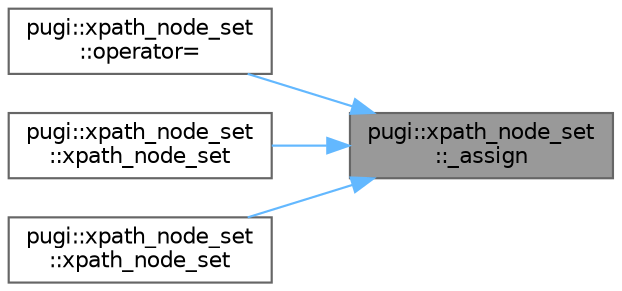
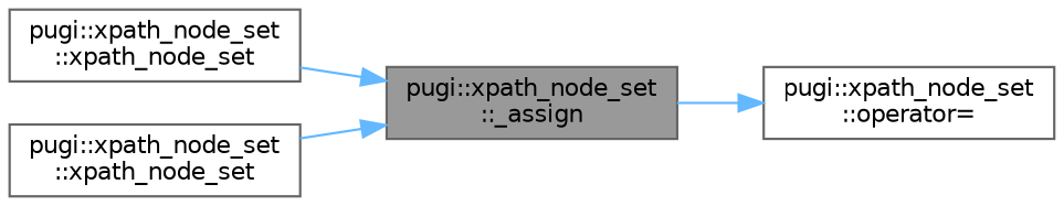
  digraph {
    rankdir=RL
    node [color=grey40 fillcolor=white fontname=Helvetica fontsize=10 shape=box style=filled]
    edge [color=steelblue1 dir=back fontname=Helvetica fontsize=10 labelfontname=Helvetica labelfontsize=10 style=solid]
    n1 [color=gray40 fillcolor=grey60 fontcolor=black height=0.2 label="pugi::xpath_node_set\l::_assign" width=0.4]
    n2 [height=0.2 label="pugi::xpath_node_set\l::operator=" width=0.4]
    n3 [height=0.2 label="pugi::xpath_node_set\l::xpath_node_set" width=0.4]
    n4 [height=0.2 label="pugi::xpath_node_set\l::xpath_node_set" width=0.4]
-   n1 -> n2
+   n2 -> n1
    n1 -> n3
    n1 -> n4
  }
